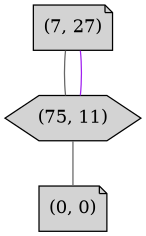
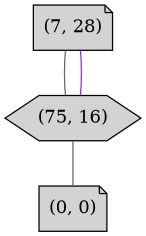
  graph {
    node [fillcolor=lightgrey shape=note style=filled]
    edge [color=gray40]
-   "(75, 16)" [shape=hexagon label="(75, 11)"]
-   "(7, 28)" [label="(7, 27)"]
+   "(75, 16)" [shape=hexagon]
+   "(7, 28)"
    "(0, 0)"
    "(75, 16)" -- "(0, 0)" [weight=4]
    "(7, 28)" -- "(75, 16)" [weight=2]
    "(7, 28)" -- "(75, 16)" [color=purple weight=1]
  }
